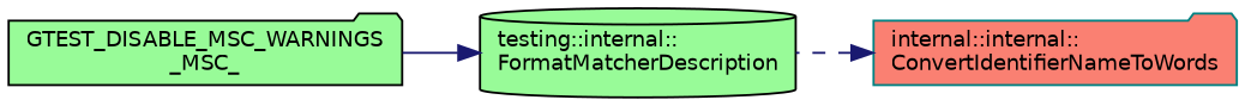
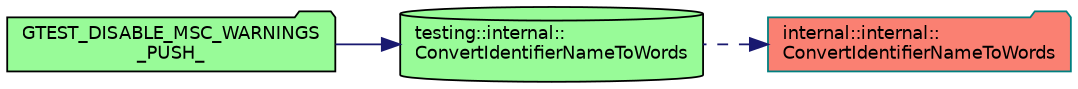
  digraph {
    rankdir=RL
    node [color=black fillcolor=palegreen fontname=Helvetica fontsize=10 shape=folder style=filled]
    edge [color=midnightblue dir=back fontname=Helvetica fontsize=10 labelfontname=Helvetica labelfontsize=10]
    n1 [color=teal fillcolor=salmon fontcolor=black height=0.2 label="internal::internal::\lConvertIdentifierNameToWords" width=0.4]
-   n2 [height=0.2 label="testing::internal::\lFormatMatcherDescription" shape=cylinder width=0.4]
-   n3 [height=0.2 label="GTEST_DISABLE_MSC_WARNINGS\l_MSC_" width=0.4]
+   n2 [height=0.2 label="testing::internal::\lConvertIdentifierNameToWords" shape=cylinder width=0.4]
+   n3 [height=0.2 label="GTEST_DISABLE_MSC_WARNINGS\l_PUSH_" width=0.4]
    n1 -> n2 [style=dashed]
    n2 -> n3 [style=solid]
  }
